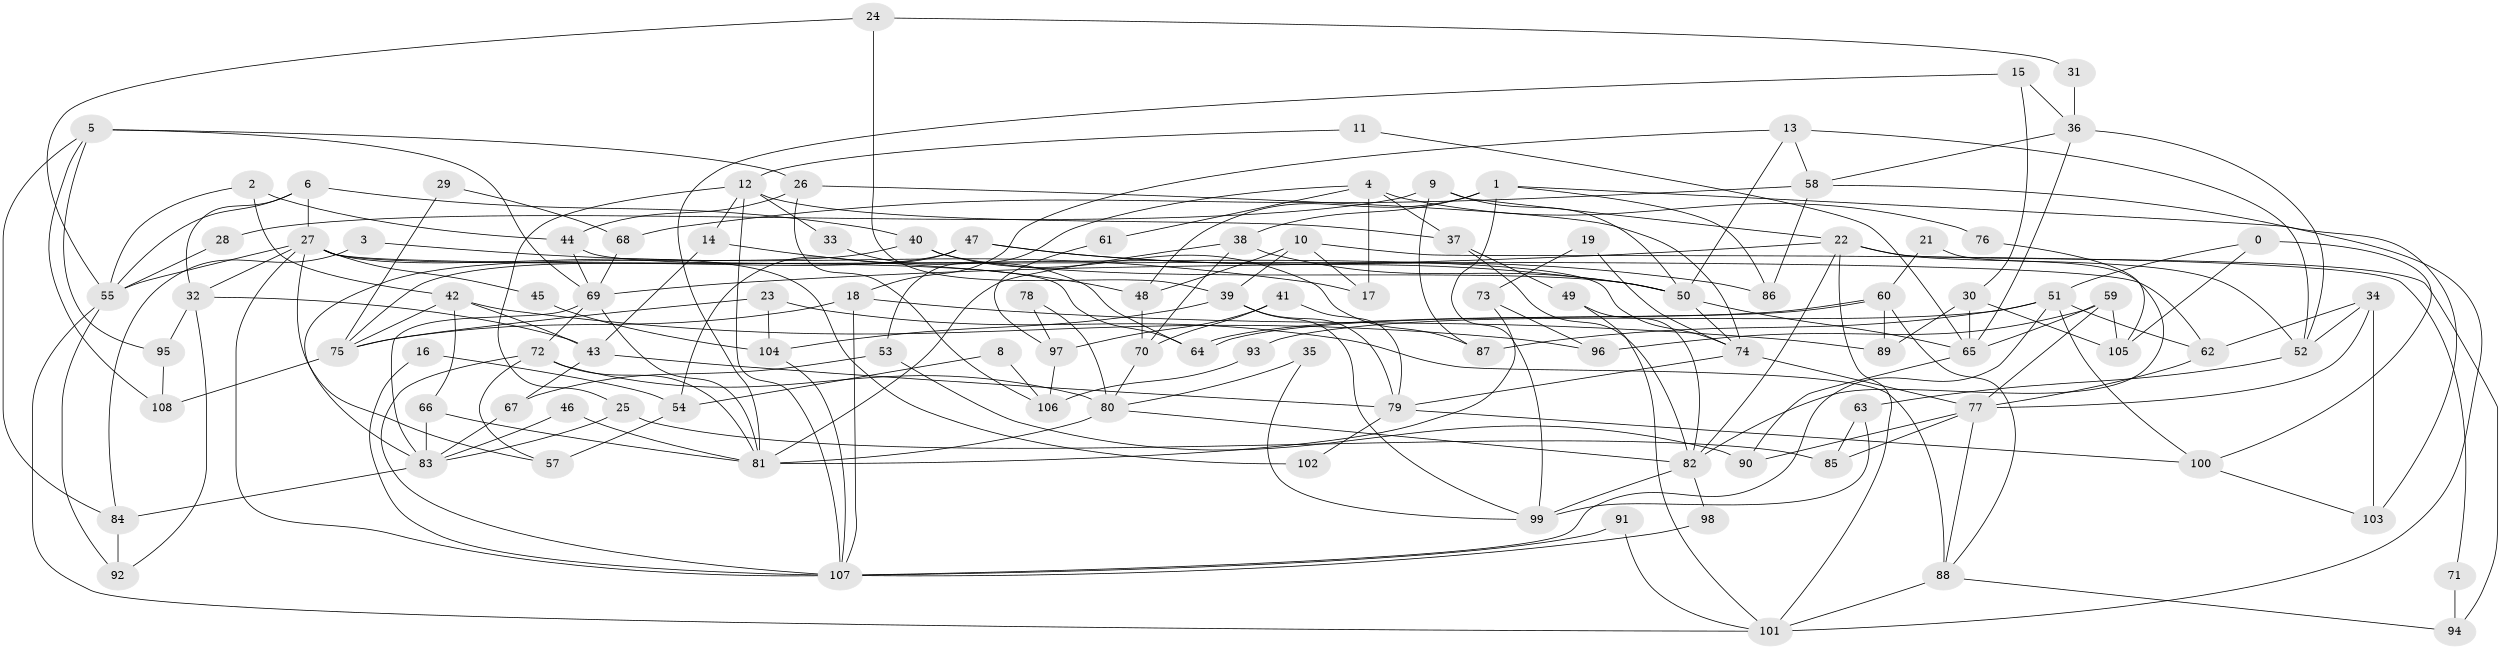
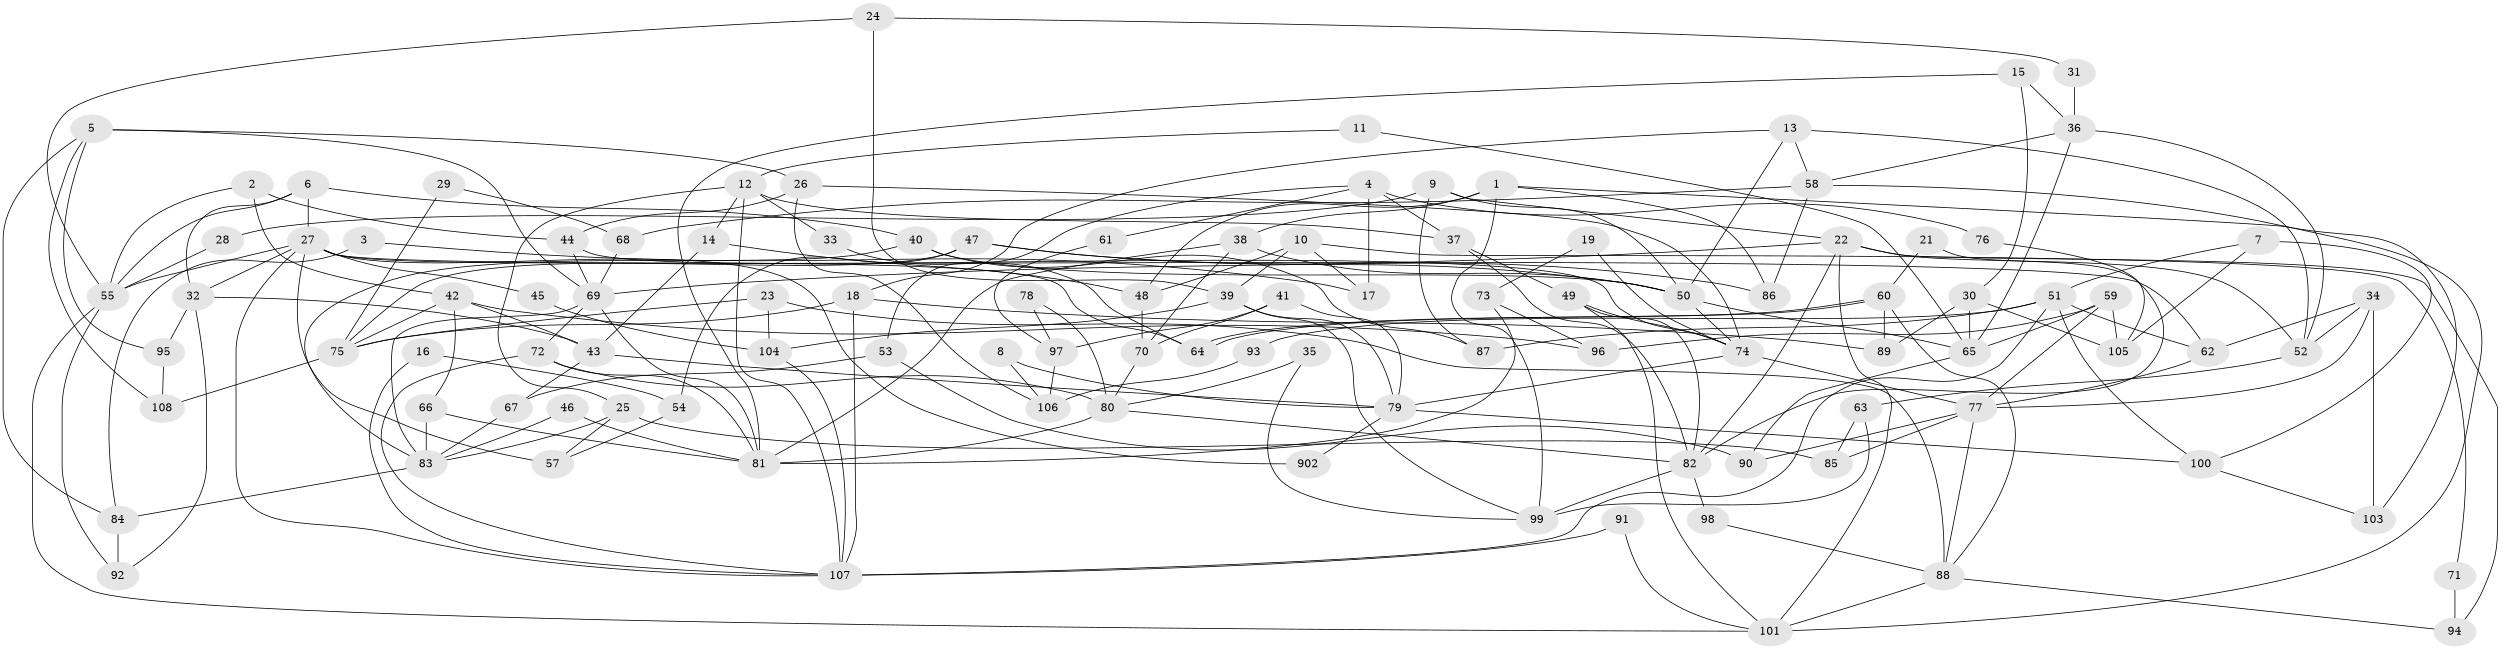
  graph {
    node [color=gray90 style=filled]
    1
    38
    48
    86
    99
    103
    50
    81
    70
    2
    42
    44
    55
    43
    75
    66
    96
    69
    74
    101
    92
    3
    17
    84
    4
    37
    53
    61
    76
    82
    49
    67
    90
    97
    105
    5
    26
    95
    108
    106
    83
    72
    6
    27
    32
    40
    107
    57
    45
    62
    64
-   102
+   102 [label=902]
    87
-   7 [label=0]
+   7
    51
    100
    93
    8
    54
    9
    22
    28
    52
    94
    65
    10
    39
    71
    104
    79
    11
    12
    14
    25
    33
    85
    13
    18
    58
    89
    63
    68
    15
    30
    36
    16
    19
    73
    77
    41
    21
    60
    88
    98
    23
    24
    31
    29
    34
    35
    80
    46
    47
    59
    78
    91
    1 -- 38
    1 -- 48
    1 -- 86
    1 -- 99
    1 -- 103
    38 -- 50
    38 -- 81
    38 -- 70
    48 -- 70
    50 -- 74
    50 -- 65
    70 -- 80
    2 -- 42
    2 -- 44
    2 -- 55
    42 -- 43
    42 -- 75
    42 -- 66
    42 -- 96
    44 -- 69
    44 -- 74
    55 -- 101
    55 -- 92
    43 -- 67
    43 -- 79
    75 -- 108
    66 -- 81
    66 -- 83
    69 -- 81
    69 -- 83
    69 -- 72
    74 -- 79
    74 -- 77
    3 -- 17
    3 -- 84
    84 -- 92
    4 -- 17
    4 -- 37
    4 -- 53
    4 -- 61
    4 -- 76
    37 -- 82
    37 -- 49
    53 -- 67
    53 -- 90
    61 -- 97
    76 -- 105
    82 -- 99
    82 -- 98
+   49 -- 74
    49 -- 101
    49 -- 82
    67 -- 83
    97 -- 106
    5 -- 69
    5 -- 84
    5 -- 26
    5 -- 95
    5 -- 108
    26 -- 44
    26 -- 74
    26 -- 106
    95 -- 108
    83 -- 84
    72 -- 81
    72 -- 107
    72 -- 80
    6 -- 55
    6 -- 27
    6 -- 32
    6 -- 40
    27 -- 55
    27 -- 32
    27 -- 107
    27 -- 57
    27 -- 45
    27 -- 62
    27 -- 64
    27 -- 102
    32 -- 43
    32 -- 92
    32 -- 95
    40 -- 50
    40 -- 83
    40 -- 87
    45 -- 104
    62 -- 77
    7 -- 105
    7 -- 51
    7 -- 100
    51 -- 107
    51 -- 62
    51 -- 87
    51 -- 100
    51 -- 93
    100 -- 103
    93 -- 106
    8 -- 106
-   8 -- 54
+   8 -- 79
    54 -- 57
    9 -- 50
    9 -- 87
    9 -- 22
    9 -- 28
    22 -- 69
    22 -- 101
    22 -- 82
    22 -- 52
    22 -- 94
    28 -- 55
    52 -- 63
    65 -- 90
    10 -- 48
    10 -- 17
    10 -- 39
    10 -- 71
    39 -- 99
    39 -- 104
    39 -- 79
    71 -- 94
    104 -- 107
    79 -- 102
    79 -- 100
    11 -- 65
    11 -- 12
    12 -- 37
    12 -- 107
    12 -- 14
    12 -- 25
    12 -- 33
    14 -- 48
    14 -- 43
    25 -- 83
-   72 -- 57
+   25 -- 57
    25 -- 85
    33 -- 64
    13 -- 50
    13 -- 52
    13 -- 18
    13 -- 58
    18 -- 75
    18 -- 107
    18 -- 89
    58 -- 86
    58 -- 101
    58 -- 68
    63 -- 99
    63 -- 85
    68 -- 69
    15 -- 81
    15 -- 30
    15 -- 36
    30 -- 105
    30 -- 65
    30 -- 89
    36 -- 52
    36 -- 65
    36 -- 58
    16 -- 107
    16 -- 54
    19 -- 74
    19 -- 73
    73 -- 81
    73 -- 96
    77 -- 90
    77 -- 85
    77 -- 88
    41 -- 70
    41 -- 97
    41 -- 79
    21 -- 82
    21 -- 60
    60 -- 64
    60 -- 64
    60 -- 89
    60 -- 88
    88 -- 101
    88 -- 94
-   98 -- 107
+   98 -- 88
    23 -- 75
    23 -- 104
    23 -- 88
    24 -- 55
    24 -- 39
    24 -- 31
    31 -- 36
    29 -- 75
    29 -- 68
    34 -- 103
    34 -- 62
    34 -- 52
    34 -- 77
    35 -- 99
    35 -- 80
    80 -- 81
    80 -- 82
    46 -- 81
    46 -- 83
    47 -- 86
    47 -- 50
    47 -- 75
    47 -- 54
    59 -- 96
    59 -- 105
    59 -- 65
    59 -- 77
    78 -- 97
    78 -- 80
    91 -- 101
    91 -- 107
  }
